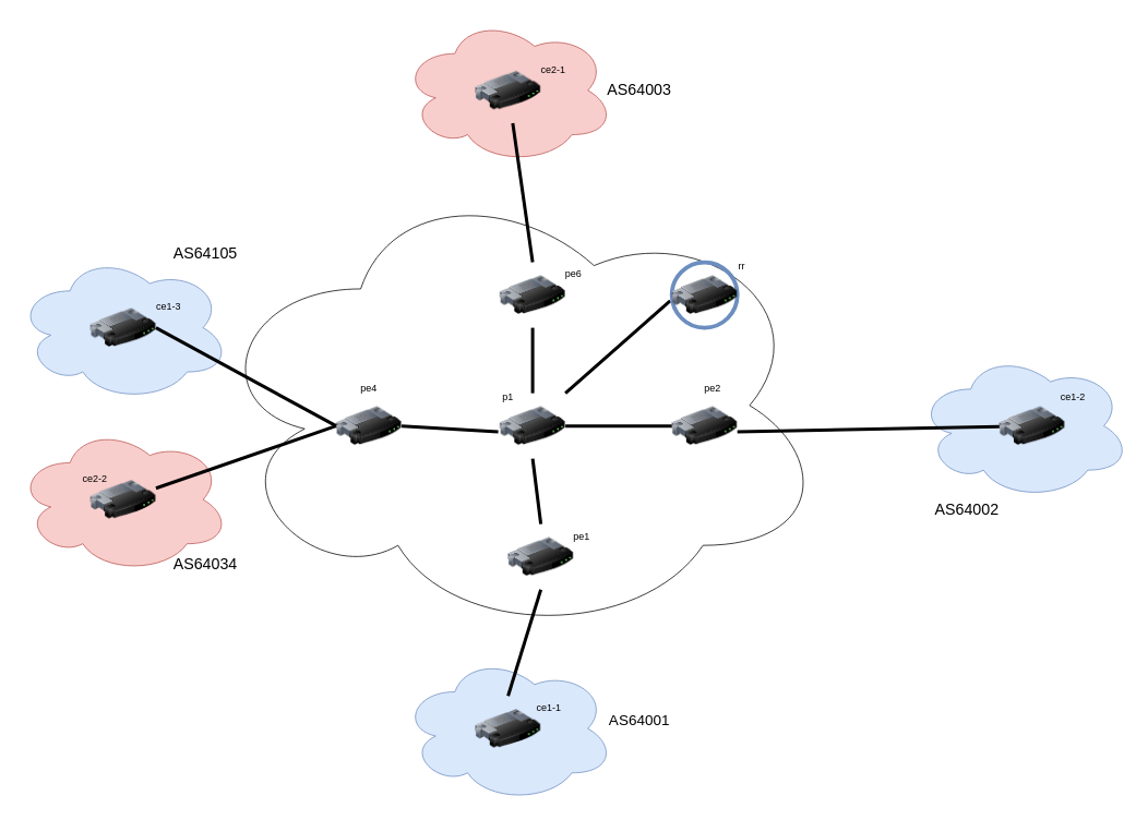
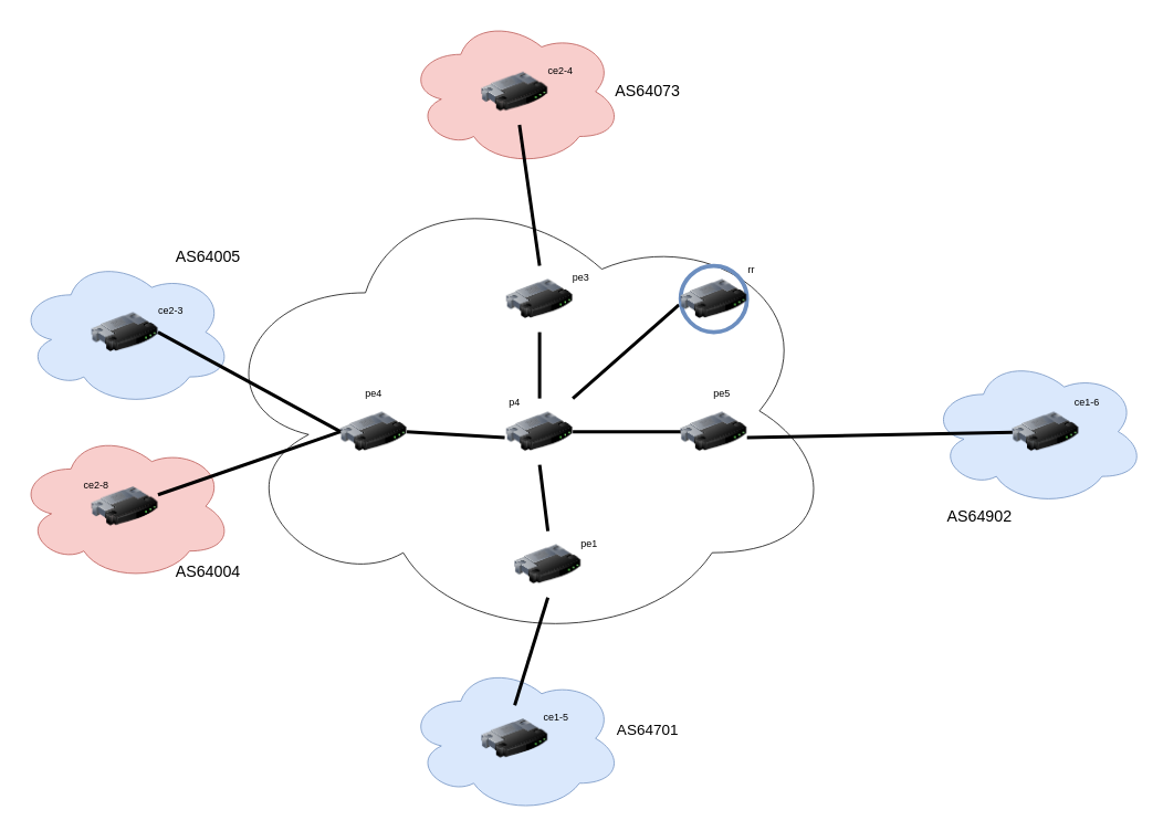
  <mxCell id="0" />
  <mxCell id="1" parent="0" />
  <mxCell id="2" value="" style="ellipse;shape=cloud;whiteSpace=wrap;html=1;fillColor=#f8cecc;strokeColor=#b85450;" vertex="1" parent="1"><mxGeometry x="20" y="520" width="260" height="180" as="geometry" /></mxCell>
  <mxCell id="3" value="" style="image;html=1;image=img/lib/clip_art/networking/Router_128x128.png" vertex="1" parent="1"><mxGeometry x="110" y="570" width="80" height="80" as="geometry" /></mxCell>
  <mxCell id="4" value="" style="ellipse;shape=cloud;whiteSpace=wrap;html=1;fillColor=#f8cecc;strokeColor=#b85450;" vertex="1" parent="1"><mxGeometry x="490" y="20" width="260" height="180" as="geometry" /></mxCell>
  <mxCell id="5" value="" style="image;html=1;image=img/lib/clip_art/networking/Router_128x128.png" vertex="1" parent="1"><mxGeometry x="580" width="80" height="80" as="geometry" y="70" /></mxCell>
  <mxCell id="6" value="" style="ellipse;shape=cloud;whiteSpace=wrap;html=1;fillColor=#dae8fc;strokeColor=#6c8ebf;" vertex="1" parent="1"><mxGeometry x="20" y="310" width="260" height="180" as="geometry" /></mxCell>
  <mxCell id="7" value="" style="image;html=1;image=img/lib/clip_art/networking/Router_128x128.png" vertex="1" parent="1"><mxGeometry x="110" y="360" width="80" height="80" as="geometry" /></mxCell>
  <mxCell id="8" value="" style="ellipse;shape=cloud;whiteSpace=wrap;html=1;fillColor=#dae8fc;strokeColor=#6c8ebf;" vertex="1" parent="1"><mxGeometry x="490" y="800" width="260" height="180" as="geometry" /></mxCell>
  <mxCell id="9" value="" style="image;html=1;image=img/lib/clip_art/networking/Router_128x128.png" vertex="1" parent="1"><mxGeometry x="580" y="850" width="80" height="80" as="geometry" /></mxCell>
  <mxCell id="10" value="" style="ellipse;shape=cloud;whiteSpace=wrap;html=1;fillColor=#dae8fc;strokeColor=#6c8ebf;" vertex="1" parent="1"><mxGeometry x="1120" y="430" width="260" height="180" as="geometry" /></mxCell>
  <mxCell id="11" value="" style="image;html=1;image=img/lib/clip_art/networking/Router_128x128.png" vertex="1" parent="1"><mxGeometry x="1220" y="480" width="80" height="80" as="geometry" /></mxCell>
  <mxCell id="12" value="" style="ellipse;shape=cloud;whiteSpace=wrap;html=1;" vertex="1" parent="1"><mxGeometry x="250" y="210" width="760" height="570" as="geometry" /></mxCell>
  <mxCell id="13" value="" style="image;html=1;image=img/lib/clip_art/networking/Router_128x128.png" vertex="1" parent="1"><mxGeometry x="410" y="480" width="80" height="80" as="geometry" /></mxCell>
  <mxCell id="14" value="" style="image;html=1;image=img/lib/clip_art/networking/Router_128x128.png" vertex="1" parent="1"><mxGeometry x="610" y="480" width="80" height="80" as="geometry" /></mxCell>
  <mxCell id="15" value="" style="image;html=1;image=img/lib/clip_art/networking/Router_128x128.png" vertex="1" parent="1"><mxGeometry x="610" y="320" width="80" height="80" as="geometry" /></mxCell>
  <mxCell id="16" value="" style="image;html=1;image=img/lib/clip_art/networking/Router_128x128.png" vertex="1" parent="1"><mxGeometry x="820" y="480" width="80" height="80" as="geometry" /></mxCell>
  <mxCell id="17" value="" style="image;html=1;image=img/lib/clip_art/networking/Router_128x128.png" vertex="1" parent="1"><mxGeometry x="620" y="640" width="80" height="80" as="geometry" /></mxCell>
  <mxCell id="18" value="" style="endArrow=none;html=1;rounded=0;strokeWidth=4;entryX=1;entryY=0.588;entryDx=0;entryDy=0;entryPerimeter=0;" edge="1" parent="1" source="11" target="16"><mxGeometry width="50" height="50" relative="1" as="geometry"><mxPoint x="560" y="630" as="sourcePoint" /><mxPoint x="610" y="580" as="targetPoint" /></mxGeometry></mxCell>
  <mxCell id="19" value="" style="endArrow=none;html=1;rounded=0;strokeWidth=4;entryX=0.5;entryY=0;entryDx=0;entryDy=0;" edge="1" parent="1" target="14"><mxGeometry width="50" height="50" relative="1" as="geometry"><mxPoint x="650" y="400" as="sourcePoint" /><mxPoint x="658" y="330" as="targetPoint" /></mxGeometry></mxCell>
  <mxCell id="20" value="" style="endArrow=none;html=1;rounded=0;strokeWidth=4;entryX=1;entryY=0.5;entryDx=0;entryDy=0;exitX=0;exitY=0.5;exitDx=0;exitDy=0;" edge="1" parent="1" source="16" target="14"><mxGeometry width="50" height="50" relative="1" as="geometry"><mxPoint x="660" y="410" as="sourcePoint" /><mxPoint x="660" y="490" as="targetPoint" /></mxGeometry></mxCell>
  <mxCell id="21" value="" style="endArrow=none;html=1;rounded=0;strokeWidth=4;entryX=0;entryY=0.5;entryDx=0;entryDy=0;" edge="1" parent="1" source="3" target="13"><mxGeometry width="50" height="50" relative="1" as="geometry"><mxPoint x="670" y="420" as="sourcePoint" /><mxPoint x="670" y="500" as="targetPoint" /></mxGeometry></mxCell>
  <mxCell id="22" value="" style="endArrow=none;html=1;rounded=0;strokeWidth=4;entryX=0;entryY=0.5;entryDx=0;entryDy=0;exitX=1;exitY=0.5;exitDx=0;exitDy=0;" edge="1" parent="1" source="7" target="13"><mxGeometry width="50" height="50" relative="1" as="geometry"><mxPoint x="680" y="430" as="sourcePoint" /><mxPoint x="680" y="510" as="targetPoint" /></mxGeometry></mxCell>
  <mxCell id="23" value="" style="endArrow=none;html=1;rounded=0;strokeWidth=4;entryX=-0.025;entryY=0.588;entryDx=0;entryDy=0;exitX=1;exitY=0.5;exitDx=0;exitDy=0;entryPerimeter=0;" edge="1" parent="1" source="13" target="14"><mxGeometry width="50" height="50" relative="1" as="geometry"><mxPoint x="690" y="440" as="sourcePoint" /><mxPoint x="690" y="520" as="targetPoint" /></mxGeometry></mxCell>
  <mxCell id="24" value="" style="endArrow=none;html=1;rounded=0;strokeWidth=4;entryX=0.5;entryY=0;entryDx=0;entryDy=0;exitX=0.5;exitY=1;exitDx=0;exitDy=0;" edge="1" parent="1" source="17" target="9"><mxGeometry width="50" height="50" relative="1" as="geometry"><mxPoint x="700" y="450" as="sourcePoint" /><mxPoint x="700" y="530" as="targetPoint" /></mxGeometry></mxCell>
  <mxCell id="25" value="" style="endArrow=none;html=1;rounded=0;strokeWidth=4;entryX=0.5;entryY=0;entryDx=0;entryDy=0;" edge="1" parent="1" source="5" target="15"><mxGeometry width="50" height="50" relative="1" as="geometry"><mxPoint x="710" y="460" as="sourcePoint" /><mxPoint x="710" y="540" as="targetPoint" /></mxGeometry></mxCell>
  <mxCell id="26" value="" style="endArrow=none;html=1;rounded=0;strokeWidth=4;entryX=0.5;entryY=1;entryDx=0;entryDy=0;exitX=0.5;exitY=0;exitDx=0;exitDy=0;" edge="1" parent="1" source="17" target="14"><mxGeometry width="50" height="50" relative="1" as="geometry"><mxPoint x="830" y="530" as="sourcePoint" /><mxPoint x="700" y="530" as="targetPoint" /></mxGeometry></mxCell>
  <mxCell id="27" value="" style="endArrow=none;html=1;rounded=0;strokeWidth=4;entryX=1;entryY=0;entryDx=0;entryDy=0;exitX=-0.025;exitY=0.588;exitDx=0;exitDy=0;exitPerimeter=0;" edge="1" parent="1" source="40" target="14"><mxGeometry width="50" height="50" relative="1" as="geometry"><mxPoint x="670" y="650" as="sourcePoint" /><mxPoint x="660" y="570" as="targetPoint" /></mxGeometry></mxCell>
- <mxCell id="28" value="p1" style="text;html=1;strokeColor=none;fillColor=none;align=center;verticalAlign=middle;whiteSpace=wrap;rounded=0;" vertex="1" parent="1"><mxGeometry x="590" y="470" width="60" height="30" as="geometry" /></mxCell>
+ <mxCell id="28" value="p4" style="text;html=1;strokeColor=none;fillColor=none;align=center;verticalAlign=middle;whiteSpace=wrap;rounded=0;" vertex="1" parent="1"><mxGeometry x="590" y="470" width="60" height="30" as="geometry" /></mxCell>
  <mxCell id="29" value="pe1" style="text;html=1;strokeColor=none;fillColor=none;align=center;verticalAlign=middle;whiteSpace=wrap;rounded=0;" vertex="1" parent="1"><mxGeometry x="680" y="640" width="60" height="30" as="geometry" /></mxCell>
- <mxCell id="30" value="pe2" style="text;html=1;strokeColor=none;fillColor=none;align=center;verticalAlign=middle;whiteSpace=wrap;rounded=0;" vertex="1" parent="1"><mxGeometry x="840" y="460" width="60" height="30" as="geometry" /></mxCell>
- <mxCell id="31" value="pe6" style="text;html=1;strokeColor=none;fillColor=none;align=center;verticalAlign=middle;whiteSpace=wrap;rounded=0;" vertex="1" parent="1"><mxGeometry x="670" y="320" width="60" height="30" as="geometry" /></mxCell>
+ <mxCell id="30" value="pe5" style="text;html=1;strokeColor=none;fillColor=none;align=center;verticalAlign=middle;whiteSpace=wrap;rounded=0;" vertex="1" parent="1"><mxGeometry x="840" y="460" width="60" height="30" as="geometry" /></mxCell>
+ <mxCell id="31" value="pe3" style="text;html=1;strokeColor=none;fillColor=none;align=center;verticalAlign=middle;whiteSpace=wrap;rounded=0;" vertex="1" parent="1"><mxGeometry x="670" y="320" width="60" height="30" as="geometry" /></mxCell>
  <mxCell id="32" value="pe4" style="text;html=1;strokeColor=none;fillColor=none;align=center;verticalAlign=middle;whiteSpace=wrap;rounded=0;" vertex="1" parent="1"><mxGeometry x="420" y="460" width="60" height="30" as="geometry" /></mxCell>
- <mxCell id="33" value="ce1-1" style="text;html=1;strokeColor=none;fillColor=none;align=center;verticalAlign=middle;whiteSpace=wrap;rounded=0;" vertex="1" parent="1"><mxGeometry x="640" y="850" width="60" height="30" as="geometry" /></mxCell>
- <mxCell id="34" value="ce1-2" style="text;html=1;strokeColor=none;fillColor=none;align=center;verticalAlign=middle;whiteSpace=wrap;rounded=0;" vertex="1" parent="1"><mxGeometry x="1280" y="470" width="60" height="30" as="geometry" /></mxCell>
- <mxCell id="35" value="ce2-1" style="text;html=1;align=center;verticalAlign=middle;resizable=0;points=[];autosize=1;strokeColor=none;fillColor=none;" vertex="1" parent="1"><mxGeometry x="650" width="50" height="30" as="geometry" y="70" /></mxCell>
- <mxCell id="36" value="ce1-3" style="text;html=1;align=center;verticalAlign=middle;resizable=0;points=[];autosize=1;strokeColor=none;fillColor=none;" vertex="1" parent="1"><mxGeometry x="180" y="360" width="50" height="30" as="geometry" /></mxCell>
- <mxCell id="37" value="ce2-2" style="text;html=1;align=center;verticalAlign=middle;resizable=0;points=[];autosize=1;strokeColor=none;fillColor=none;" vertex="1" parent="1"><mxGeometry x="90" y="570" width="50" height="30" as="geometry" /></mxCell>
+ <mxCell id="33" value="ce1-5" style="text;html=1;strokeColor=none;fillColor=none;align=center;verticalAlign=middle;whiteSpace=wrap;rounded=0;" vertex="1" parent="1"><mxGeometry x="640" y="850" width="60" height="30" as="geometry" /></mxCell>
+ <mxCell id="34" value="ce1-6" style="text;html=1;strokeColor=none;fillColor=none;align=center;verticalAlign=middle;whiteSpace=wrap;rounded=0;" vertex="1" parent="1"><mxGeometry x="1280" y="470" width="60" height="30" as="geometry" /></mxCell>
+ <mxCell id="35" value="ce2-4" style="text;html=1;align=center;verticalAlign=middle;resizable=0;points=[];autosize=1;strokeColor=none;fillColor=none;" vertex="1" parent="1"><mxGeometry x="650" width="50" height="30" as="geometry" y="70" /></mxCell>
+ <mxCell id="36" value="ce2-3" style="text;html=1;align=center;verticalAlign=middle;resizable=0;points=[];autosize=1;strokeColor=none;fillColor=none;" vertex="1" parent="1"><mxGeometry x="180" y="360" width="50" height="30" as="geometry" /></mxCell>
+ <mxCell id="37" value="ce2-8" style="text;html=1;align=center;verticalAlign=middle;resizable=0;points=[];autosize=1;strokeColor=none;fillColor=none;" vertex="1" parent="1"><mxGeometry x="90" y="570" width="50" height="30" as="geometry" /></mxCell>
  <mxCell id="38" value="rr" style="text;html=1;align=center;verticalAlign=middle;resizable=0;points=[];autosize=1;strokeColor=none;fillColor=none;" vertex="1" parent="1"><mxGeometry x="890" y="310" width="30" height="30" as="geometry" /></mxCell>
  <mxCell id="39" value="" style="ellipse;whiteSpace=wrap;html=1;aspect=fixed;fillColor=none;strokeColor=#6c8ebf;strokeWidth=5;" vertex="1" parent="1"><mxGeometry x="820" y="320" width="80" height="80" as="geometry" /></mxCell>
  <mxCell id="40" value="" style="image;html=1;image=img/lib/clip_art/networking/Router_128x128.png" vertex="1" parent="1"><mxGeometry x="820" y="320" width="80" height="80" as="geometry" /></mxCell>
- <mxCell id="41" value="AS64001" style="text;html=1;align=center;verticalAlign=middle;resizable=0;points=[];autosize=1;strokeColor=none;fillColor=none;fontSize=18;" vertex="1" parent="1"><mxGeometry x="730" y="860" width="100" height="40" as="geometry" /></mxCell>
- <mxCell id="42" value="AS64002" style="text;html=1;align=center;verticalAlign=middle;resizable=0;points=[];autosize=1;strokeColor=none;fillColor=none;fontSize=19;" vertex="1" parent="1"><mxGeometry x="1130" y="603" width="100" height="40" as="geometry" /></mxCell>
- <mxCell id="43" value="AS64105" style="text;html=1;align=center;verticalAlign=middle;resizable=0;points=[];autosize=1;strokeColor=none;fillColor=none;fontSize=19;" vertex="1" parent="1"><mxGeometry x="200" y="290" width="100" height="40" as="geometry" /></mxCell>
- <mxCell id="44" value="AS64003" style="text;html=1;align=center;verticalAlign=middle;resizable=0;points=[];autosize=1;strokeColor=none;fillColor=none;fontSize=19;" vertex="1" parent="1"><mxGeometry x="730" y="90" width="100" height="40" as="geometry" /></mxCell>
- <mxCell id="45" value="AS64034" style="text;html=1;align=center;verticalAlign=middle;resizable=0;points=[];autosize=1;strokeColor=none;fillColor=none;fontSize=19;" vertex="1" parent="1"><mxGeometry x="200" y="670" width="100" height="40" as="geometry" /></mxCell>
+ <mxCell id="41" value="AS64701" style="text;html=1;align=center;verticalAlign=middle;resizable=0;points=[];autosize=1;strokeColor=none;fillColor=none;fontSize=18;" vertex="1" parent="1"><mxGeometry x="730" y="860" width="100" height="40" as="geometry" /></mxCell>
+ <mxCell id="42" value="AS64902" style="text;html=1;align=center;verticalAlign=middle;resizable=0;points=[];autosize=1;strokeColor=none;fillColor=none;fontSize=19;" vertex="1" parent="1"><mxGeometry x="1130" y="603" width="100" height="40" as="geometry" /></mxCell>
+ <mxCell id="43" value="AS64005" style="text;html=1;align=center;verticalAlign=middle;resizable=0;points=[];autosize=1;strokeColor=none;fillColor=none;fontSize=19;" vertex="1" parent="1"><mxGeometry x="200" y="290" width="100" height="40" as="geometry" /></mxCell>
+ <mxCell id="44" value="AS64073" style="text;html=1;align=center;verticalAlign=middle;resizable=0;points=[];autosize=1;strokeColor=none;fillColor=none;fontSize=19;" vertex="1" parent="1"><mxGeometry x="730" y="90" width="100" height="40" as="geometry" /></mxCell>
+ <mxCell id="45" value="AS64004" style="text;html=1;align=center;verticalAlign=middle;resizable=0;points=[];autosize=1;strokeColor=none;fillColor=none;fontSize=19;" vertex="1" parent="1"><mxGeometry x="200" y="670" width="100" height="40" as="geometry" /></mxCell>
